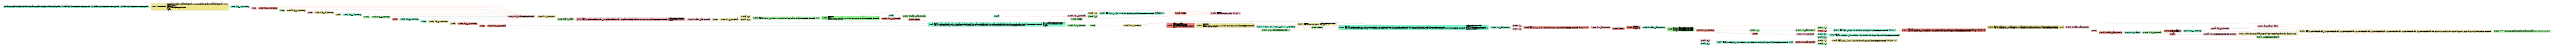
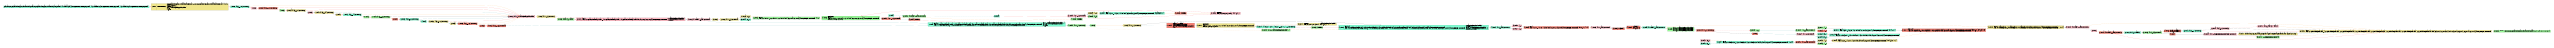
  digraph {
    rankdir=LR
    node [fillcolor=aquamarine shape=record style=filled]
    edge [color=red]
    n1 [fillcolor=khaki label="{0\:\ 0x0000|MTH_ENTER_BLOCK\l|com.google.android.exoplayer2.util.ParsableNalUnitBitArray r0 = new com.google.android.exoplayer2.util.ParsableNalUnitBitArray(r44, r45, r46)\lr0.skipBits(8)\lint r33 = r0.readBits(8)\lr0.skipBits(16)\lint r5 = r0.readUnsignedExpGolombCodedInt()\lr17 = 1\lr9 = false\l}"]
    n2 [label="{1\:\ 0x002e|if (r33 == 100) goto L_0x0066\l}"]
    n3 [fillcolor=lightpink label="{2\:\ 0x0030}"]
    n4 [fillcolor=lightpink label="{20\:\ 0x0066|int r17 = r0.readUnsignedExpGolombCodedInt()\l}"]
    n5 [fillcolor=salmon label="{3\:\ 0x0034|if (r33 == 110) goto L_0x0066\l}"]
    n6 [fillcolor=khaki label="{21\:\ 0x006d|if (r17 != 3) goto L_0x0073\l}"]
    n7 [fillcolor=palegreen label="{4\:\ 0x0036}"]
    n8 [fillcolor=khaki label="{5\:\ 0x003a|if (r33 == 122) goto L_0x0066\l}"]
    n9 [fillcolor=lightpink label="{6\:\ 0x003c}"]
    n10 [fillcolor=khaki label="{7\:\ 0x0040|if (r33 == 244) goto L_0x0066\l}"]
    n11 [fillcolor=khaki label="{8\:\ 0x0042}"]
    n12 [label="{9\:\ 0x0046|if (r33 == 44) goto L_0x0066\l}"]
    n13 [fillcolor=palegreen label="{10\:\ 0x0048}"]
    n14 [fillcolor=palegreen label="{11\:\ 0x004c|if (r33 == 83) goto L_0x0066\l}"]
    n15 [fillcolor=salmon label="{12\:\ 0x004e}"]
    n16 [label="{13\:\ 0x0052|if (r33 == 86) goto L_0x0066\l}"]
    n17 [label="{14\:\ 0x0054}"]
    n18 [fillcolor=khaki label="{15\:\ 0x0058|if (r33 == 118) goto L_0x0066\l}"]
    n19 [fillcolor=khaki label="{16\:\ 0x005a}"]
    n20 [fillcolor=salmon label="{17\:\ 0x005e|if (r33 == 128) goto L_0x0066\l}"]
    n21 [fillcolor=salmon label="{18\:\ 0x0060}"]
    n22 [fillcolor=salmon label="{19\:\ 0x0064|if (r33 != 138) goto L_0x00af\l}"]
    n23 [label="{40\:\ 0x00af|PHI: r9 r17 \l  PHI: (r9v1 'separateColorPlaneFlag' boolean) = (r9v2 'separateColorPlaneFlag' boolean), (r9v2 'separateColorPlaneFlag' boolean), (r9v0 'separateColorPlaneFlag' boolean) binds: [B:24:0x0083, B:95:0x00af, B:19:0x0064] A[DONT_GENERATE, DONT_INLINE]\l  PHI: (r17v1 'chromaFormatIdc' int) = (r17v2 'chromaFormatIdc' int), (r17v2 'chromaFormatIdc' int), (r17v0 'chromaFormatIdc' int) binds: [B:24:0x0083, B:95:0x00af, B:19:0x0064] A[DONT_GENERATE, DONT_INLINE]\l|int r11 = r0.readUnsignedExpGolombCodedInt() + 4\lint r12 = r0.readUnsignedExpGolombCodedInt()\lr13 = 0\lr14 = false\l}"]
    n24 [fillcolor=palegreen label="{41\:\ 0x00bb|if (r12 != 0) goto L_0x015c\l}"]
    n25 [fillcolor=palegreen label="{22\:\ 0x006f|boolean r9 = r0.readBit()\l}"]
    n26 [fillcolor=lightpink label="{23\:\ 0x0073|PHI: r9 \l  PHI: (r9v2 'separateColorPlaneFlag' boolean) = (r9v0 'separateColorPlaneFlag' boolean), (r9v3 'separateColorPlaneFlag' boolean) binds: [B:21:0x006d, B:22:0x006f] A[DONT_GENERATE, DONT_INLINE]\l|r0.readUnsignedExpGolombCodedInt()\lr0.readUnsignedExpGolombCodedInt()\lr6.skipBits(1)\l}"]
    n27 [fillcolor=lightpink label="{24\:\ 0x0083|if (r0.readBit() == false) goto L_0x00af\l}"]
    n28 [fillcolor=khaki label="{25\:\ 0x0085}"]
    n29 [fillcolor=khaki label="{26\:\ 0x0088|if (r17 == 3) goto L_0x00a9\l}"]
    n30 [fillcolor=khaki label="{27\:\ 0x008a|r28 = 8\l}"]
-   n31 [fillcolor=khaki label="{38\:\ 0x00a9|r28 = 12\l}"]
+   n31 [label="{38\:\ 0x00a9|r28 = 12\l}"]
    n32 [fillcolor=palegreen label="{28\:\ 0x008c|PHI: r28 \l  PHI: (r28v1 'limit' int) = (r28v0 'limit' int), (r28v2 'limit' int) binds: [B:38:0x00a9, B:27:0x008a] A[DONT_GENERATE, DONT_INLINE]\l|r27 = 0\l}"]
    n33 [fillcolor=palegreen label="{29\:\ 0x008e|LOOP_START\lPHI: r27 \l  PHI: (r27v4 'i' int) = (r27v3 'i' int), (r27v5 'i' int) binds: [B:28:0x008c, B:37:0x00a6] A[DONT_GENERATE, DONT_INLINE]\lLOOP:0: B:29:0x008e\-\>B:37:0x00a6\l}"]
    n34 [fillcolor=salmon label="{30\:\ 0x0092|if (r27 \>= r28) goto L_0x00af\l}"]
    n35 [fillcolor=salmon label="{95\:\ 0x00af|SYNTHETIC\l}"]
    n36 [fillcolor=palegreen label="{32\:\ 0x0098|if (r0.readBit() == false) goto L_0x00a6\l}"]
    n37 [label="{31\:\ 0x0094}"]
    n38 [label="{33\:\ 0x009a}"]
    n39 [fillcolor=palegreen label="{97\:\ 0x00a6|SYNTHETIC\l}"]
    n40 [fillcolor=lightpink label="{34\:\ 0x009d|if (r27 \>= 6) goto L_0x00ac\l}"]
    n41 [fillcolor=lightpink label="{37\:\ 0x00a6|LOOP_END\lLOOP:0: B:29:0x008e\-\>B:37:0x00a6\l|int r27 = r27 + 1\l}"]
    n42 [fillcolor=khaki label="{35\:\ 0x009f|r4 = 16\l}"]
    n43 [fillcolor=palegreen label="{39\:\ 0x00ac|r4 = 64\l}"]
    n44 [label="{36\:\ 0x00a1|PHI: r4 \l  PHI: (r4v46 int) = (r4v45 int), (r4v47 int) binds: [B:39:0x00ac, B:35:0x009f] A[DONT_GENERATE, DONT_INLINE]\l|skipScalingList(r0, r4)\l}"]
    n45 [fillcolor=salmon label="{96\:\ 0x00a6|SYNTHETIC\l}"]
    n46 [fillcolor=palegreen label="{42\:\ 0x00bd|int r13 = r0.readUnsignedExpGolombCodedInt() + 4\l}"]
    n47 [fillcolor=palegreen label="{70\:\ 0x015c}"]
    n48 [label="{43\:\ 0x00c3|PHI: r13 r14 \l  PHI: (r13v1 'picOrderCntLsbLength' int) = (r13v0 'picOrderCntLsbLength' int), (r13v0 'picOrderCntLsbLength' int), (r13v2 'picOrderCntLsbLength' int) binds: [B:71:0x015d, B:98:0x00c3, B:42:0x00bd] A[DONT_GENERATE, DONT_INLINE]\l  PHI: (r14v2 'deltaPicOrderAlwaysZeroFlag' boolean) = (r14v0 'deltaPicOrderAlwaysZeroFlag' boolean), (r14v1 'deltaPicOrderAlwaysZeroFlag' boolean), (r14v0 'deltaPicOrderAlwaysZeroFlag' boolean) binds: [B:71:0x015d, B:98:0x00c3, B:42:0x00bd] A[DONT_GENERATE, DONT_INLINE]\l|r0.readUnsignedExpGolombCodedInt()\lr0.skipBits(1)\lint r32 = r0.readUnsignedExpGolombCodedInt() + 1\lint r29 = r0.readUnsignedExpGolombCodedInt() + 1\lboolean r10 = r0.readBit()\l}"]
    n49 [fillcolor=khaki label="{71\:\ 0x015d|if (r12 != 1) goto L_0x00c3\l}"]
    n50 [label="{44\:\ 0x00dc|if (r10 == false) goto L_0x0181\l}"]
    n51 [fillcolor=lightpink label="{45\:\ 0x00de|r4 = 1\l}"]
    n52 [fillcolor=lightpink label="{76\:\ 0x0181|r4 = 0\l}"]
    n53 [fillcolor=salmon label="{46\:\ 0x00df|PHI: r4 \l  PHI: (r4v12 int) = (r4v11 int), (r4v39 int) binds: [B:76:0x0181, B:45:0x00de] A[DONT_GENERATE, DONT_INLINE]\l|int r26 = (2 \- r4) * r29\l}"]
    n54 [fillcolor=lightpink label="{47\:\ 0x00e3|if (r10 != false) goto L_0x00eb\l}"]
    n55 [fillcolor=salmon label="{48\:\ 0x00e5|r0.skipBits(1)\l}"]
    n56 [fillcolor=salmon label="{49\:\ 0x00eb|r0.skipBits(1)\lint r6 = r32 * 16\lint r7 = r26 * 16\l}"]
    n57 [label="{50\:\ 0x00f9|if (r0.readBit() == false) goto L_0x011e\l}"]
    n58 [fillcolor=palegreen label="{51\:\ 0x00fb|int r22 = r0.readUnsignedExpGolombCodedInt()\lint r23 = r0.readUnsignedExpGolombCodedInt()\lint r24 = r0.readUnsignedExpGolombCodedInt()\lint r21 = r0.readUnsignedExpGolombCodedInt()\l}"]
    n59 [fillcolor=khaki label="{58\:\ 0x011e|PHI: r6 r7 \l  PHI: (r6v1 'frameWidth' int) = (r6v0 'frameWidth' int), (r6v2 'frameWidth' int) binds: [B:50:0x00f9, B:57:0x0114] A[DONT_GENERATE, DONT_INLINE]\l  PHI: (r7v1 'frameHeight' int) = (r7v0 'frameHeight' int), (r7v2 'frameHeight' int) binds: [B:50:0x00f9, B:57:0x0114] A[DONT_GENERATE, DONT_INLINE]\l|r8 = 1.0f\l}"]
    n60 [fillcolor=salmon label="{52\:\ 0x010b|if (r17 != 0) goto L_0x0186\l}"]
    n61 [fillcolor=lightpink label="{59\:\ 0x0124|if (r0.readBit() == false) goto L_0x0156\l}"]
    n62 [fillcolor=palegreen label="{53\:\ 0x010d|r18 = 1\l}"]
    n63 [fillcolor=salmon label="{78\:\ 0x0186}"]
    n64 [fillcolor=palegreen label="{54\:\ 0x010f|if (r10 == false) goto L_0x0184\l}"]
    n65 [fillcolor=lightpink label="{79\:\ 0x0189|if (r17 != 3) goto L_0x019f\l}"]
    n66 [fillcolor=palegreen label="{55\:\ 0x0111|r4 = 1\l}"]
    n67 [fillcolor=salmon label="{77\:\ 0x0184|r4 = 0\l}"]
    n68 [label="{56\:\ 0x0112|PHI: r4 \l  PHI: (r4v36 int) = (r4v35 int), (r4v37 int) binds: [B:77:0x0184, B:55:0x0111] A[DONT_GENERATE, DONT_INLINE]\l|int r19 = 2 \- r4\l}"]
    n69 [fillcolor=salmon label="{57\:\ 0x0114|PHI: r18 r19 \l  PHI: (r18v1 'cropUnitX' int) = (r18v0 'cropUnitX' int), (r18v2 'cropUnitX' int) binds: [B:87:0x0199, B:56:0x0112] A[DONT_GENERATE, DONT_INLINE]\l  PHI: (r19v1 'cropUnitY' int) = (r19v0 'cropUnitY' int), (r19v2 'cropUnitY' int) binds: [B:87:0x0199, B:56:0x0112] A[DONT_GENERATE, DONT_INLINE]\l|int r6 = r6 \- ((r22 + r23) * r18)\lint r7 = r7 \- ((r24 + r21) * r19)\l}"]
    n70 [fillcolor=lightpink label="{60\:\ 0x0126}"]
    n71 [fillcolor=khaki label="{68\:\ 0x0156|PHI: r8 \l  PHI: (r8v1 'pixelWidthHeightRatio' float) = (r8v0 'pixelWidthHeightRatio' float), (r8v0 'pixelWidthHeightRatio' float), (r8v0 'pixelWidthHeightRatio' float), (r8v2 'pixelWidthHeightRatio' float), (r8v0 'pixelWidthHeightRatio' float), (r8v0 'pixelWidthHeightRatio' float), (r8v3 'pixelWidthHeightRatio' float) binds: [B:59:0x0124, B:61:0x012a, B:94:0x01b1, B:93:0x01ac, B:65:0x0148, B:66:0x014a, B:67:0x014c] A[DONT_GENERATE, DONT_INLINE]\l}"]
    n72 [fillcolor=salmon label="{61\:\ 0x012a|if (r0.readBit() == false) goto L_0x0156\l}"]
    n73 [fillcolor=palegreen label="{69\:\ 0x015b|RETURN\l|return new com.google.android.exoplayer2.util.NalUnitUtil.SpsData(r5, r6, r7, r8, r9, r10, r11, r12, r13, r14)\l}"]
    n74 [label="{62\:\ 0x012c|int r15 = r0.readBits(8)\l}"]
    n75 [fillcolor=palegreen label="{63\:\ 0x0136|if (r15 != 255) goto L_0x01a7\l}"]
    n76 [fillcolor=salmon label="{64\:\ 0x0138|int r35 = r0.readBits(16)\lint r34 = r0.readBits(16)\l}"]
    n77 [fillcolor=salmon label="{91\:\ 0x01a7}"]
    n78 [label="{65\:\ 0x0148|if (r35 == 0) goto L_0x0156\l}"]
    n79 [fillcolor=lightpink label="{92\:\ 0x01aa|if (r15 \>= ASPECT_RATIO_IDC_VALUES.length) goto L_0x01b1\l}"]
    n80 [fillcolor=lightpink label="{66\:\ 0x014a|if (r34 == 0) goto L_0x0156\l}"]
    n81 [fillcolor=lightpink label="{67\:\ 0x014c|float r8 = ((float) r35) \/ ((float) r34)\l}"]
    n82 [fillcolor=salmon label="{72\:\ 0x015f|boolean r14 = r0.readBit()\lr0.readSignedExpGolombCodedInt()\lr0.readSignedExpGolombCodedInt()\lr30 = (long) r0.readUnsignedExpGolombCodedInt()\lr27 = 0\l}"]
    n83 [fillcolor=khaki label="{73\:\ 0x0172|LOOP_START\lPHI: r27 \l  PHI: (r27v1 'i' int) = (r27v0 'i' int), (r27v2 'i' int) binds: [B:72:0x015f, B:75:0x017b] A[DONT_GENERATE, DONT_INLINE]\lLOOP:1: B:73:0x0172\-\>B:75:0x017b\l}"]
    n84 [label="{74\:\ 0x0179|if ((((long) r27) \> r30 ? 1 : (((long) r27) == r30 ? 0 : \-1)) \>= 0) goto L_0x00c3\l}"]
    n85 [fillcolor=khaki label="{75\:\ 0x017b|LOOP_END\lLOOP:1: B:73:0x0172\-\>B:75:0x017b\l|r0.readUnsignedExpGolombCodedInt()\lint r27 = r27 + 1\l}"]
    n86 [fillcolor=palegreen label="{98\:\ 0x00c3|SYNTHETIC\l}"]
    n87 [label="{80\:\ 0x018b|r39 = 1\l}"]
    n88 [label="{88\:\ 0x019f|r39 = 2\l}"]
    n89 [label="{81\:\ 0x018d|PHI: r39 \l  PHI: (r39v1 'subWidthC' int) = (r39v0 'subWidthC' int), (r39v2 'subWidthC' int) binds: [B:88:0x019f, B:80:0x018b] A[DONT_GENERATE, DONT_INLINE]\l}"]
    n90 [fillcolor=lightpink label="{83\:\ 0x0192|r38 = 2\l}"]
    n91 [label="{84\:\ 0x0194|PHI: r38 \l  PHI: (r38v1 'subHeightC' int) = (r38v0 'subHeightC' int), (r38v2 'subHeightC' int) binds: [B:89:0x01a2, B:83:0x0192] A[DONT_GENERATE, DONT_INLINE]\l|r18 = r59\l}"]
    n92 [label="{89\:\ 0x01a2|r38 = 1\l}"]
    n93 [fillcolor=salmon label="{85\:\ 0x0196|if (r10 == false) goto L_0x01a5\l}"]
    n94 [fillcolor=khaki label="{86\:\ 0x0198|r4 = 1\l}"]
    n95 [fillcolor=palegreen label="{90\:\ 0x01a5|r4 = 0\l}"]
    n96 [fillcolor=khaki label="{87\:\ 0x0199|PHI: r4 \l  PHI: (r4v28 int) = (r4v27 int), (r4v30 int) binds: [B:90:0x01a5, B:86:0x0198] A[DONT_GENERATE, DONT_INLINE]\l|int r19 = r38 * (2 \- r4)\l}"]
    n97 [fillcolor=palegreen label="{93\:\ 0x01ac|r8 = ASPECT_RATIO_IDC_VALUES[r15]\l}"]
    n98 [fillcolor=khaki label="{94\:\ 0x01b1|android.util.Log.w(TAG, new java.lang.StringBuilder().append(\"Unexpected aspect_ratio_idc value: \").append(r15).toString())\l}"]
    n99 [label="{public static com.google.android.exoplayer2.util.NalUnitUtil$SpsData com.google.android.exoplayer2.util.NalUnitUtil.parseSpsNalUnit((r44v0 'nalData' byte[] A[IMMUTABLE_TYPE, METHOD_ARGUMENT]), (r45v0 'nalOffset' int A[IMMUTABLE_TYPE, METHOD_ARGUMENT]), (r46v0 'nalLimit' int A[IMMUTABLE_TYPE, METHOD_ARGUMENT])) }"]
    n1 -> n2
    n2 -> n3 [style=dashed]
    n2 -> n4 [color=darkorange]
    n3 -> n5
    n4 -> n6 [color=darkorange]
    n5 -> n4
    n5 -> n7 [style=dashed]
    n6 -> n25 [color=darkorange style=dashed]
    n6 -> n26
    n7 -> n8
    n8 -> n4
    n8 -> n9 [color=teal style=dashed]
    n9 -> n10 [color=black]
    n10 -> n4 [color=teal]
    n10 -> n11 [color=black style=dashed]
    n11 -> n12
    n12 -> n4 [color=darkorange]
    n12 -> n13 [color=black style=dashed]
    n13 -> n14
    n14 -> n4 [color=black]
    n14 -> n15 [color=darkorange style=dashed]
    n15 -> n16
    n16 -> n4 [color=teal]
    n16 -> n17 [color=black style=dashed]
    n17 -> n18 [color=teal]
    n18 -> n4
    n18 -> n19 [color=teal style=dashed]
    n19 -> n20 [color=black]
    n20 -> n4 [color=darkorange]
    n20 -> n21 [color=darkorange style=dashed]
    n21 -> n22
    n22 -> n4 [color=darkorange style=dashed]
    n22 -> n23 [color=teal]
    n23 -> n24 [color=black]
    n24 -> n46 [color=darkorange style=dashed]
    n24 -> n47 [color=teal]
    n25 -> n26
    n26 -> n27 [color=teal]
    n27 -> n23 [color=teal]
    n27 -> n28 [color=black style=dashed]
    n28 -> n29
    n29 -> n30 [style=dashed]
    n29 -> n31 [color=black]
    n30 -> n32 [color=darkorange]
    n31 -> n32 [color=teal]
    n32 -> n33 [color=darkorange]
    n33 -> n34 [color=black]
    n34 -> n35 [color=teal]
    n34 -> n36 [style=dashed]
    n35 -> n23
    n36 -> n38 [color=teal style=dashed]
    n36 -> n39 [color=darkorange]
    n37 -> n36 [color=teal]
    n38 -> n40
    n39 -> n41
    n40 -> n42 [color=teal style=dashed]
    n40 -> n43
    n41 -> n33
    n42 -> n44 [color=darkorange]
    n44 -> n45 [color=darkorange]
    n45 -> n41 [color=darkorange]
    n46 -> n48 [color=darkorange]
    n47 -> n49 [color=darkorange]
    n48 -> n50
    n49 -> n48 [color=black]
    n49 -> n82 [color=teal style=dashed]
    n50 -> n51 [style=dashed]
    n50 -> n52 [color=teal]
    n51 -> n53 [color=teal]
    n52 -> n53
    n53 -> n54 [color=darkorange]
    n54 -> n55 [color=black style=dashed]
    n54 -> n56 [color=black]
    n55 -> n56 [color=darkorange]
    n56 -> n57 [color=black]
    n57 -> n58 [style=dashed]
    n57 -> n59 [color=darkorange]
    n58 -> n60 [color=teal]
    n59 -> n61 [color=black]
    n60 -> n62 [style=dashed]
    n60 -> n63 [color=black]
    n61 -> n70 [color=teal style=dashed]
    n61 -> n71 [color=darkorange]
    n62 -> n64 [color=teal]
    n63 -> n65 [color=teal]
    n64 -> n66 [color=darkorange style=dashed]
    n64 -> n67 [color=darkorange]
    n65 -> n87 [color=darkorange style=dashed]
    n65 -> n88 [color=teal]
    n66 -> n68 [color=black]
    n67 -> n68 [color=teal]
    n68 -> n69 [color=black]
    n69 -> n59 [color=darkorange]
    n70 -> n72 [color=darkorange]
    n71 -> n73 [color=darkorange]
    n72 -> n71
    n72 -> n74 [color=darkorange style=dashed]
    n74 -> n75 [color=black]
    n75 -> n76 [color=darkorange style=dashed]
    n75 -> n77 [color=black]
    n76 -> n78 [color=teal]
    n77 -> n79 [color=black]
    n78 -> n71
    n78 -> n80 [color=black style=dashed]
    n79 -> n97 [style=dashed]
    n79 -> n98 [color=darkorange]
    n80 -> n71 [color=black]
    n80 -> n81 [style=dashed]
    n81 -> n71 [color=darkorange]
    n82 -> n83 [color=teal]
    n83 -> n84 [color=black]
    n84 -> n85 [style=dashed]
    n84 -> n86
    n85 -> n83 [color=darkorange]
    n86 -> n48
    n87 -> n89
    n88 -> n89 [color=black]
    n90 -> n91 [color=darkorange]
    n91 -> n93 [color=black]
    n92 -> n91 [color=teal]
    n93 -> n94 [color=teal style=dashed]
    n93 -> n95 [color=darkorange]
    n94 -> n96
    n95 -> n96 [color=darkorange]
    n96 -> n69 [color=darkorange]
    n97 -> n71 [color=darkorange]
    n98 -> n71 [color=teal]
    n99 -> n1
  }
